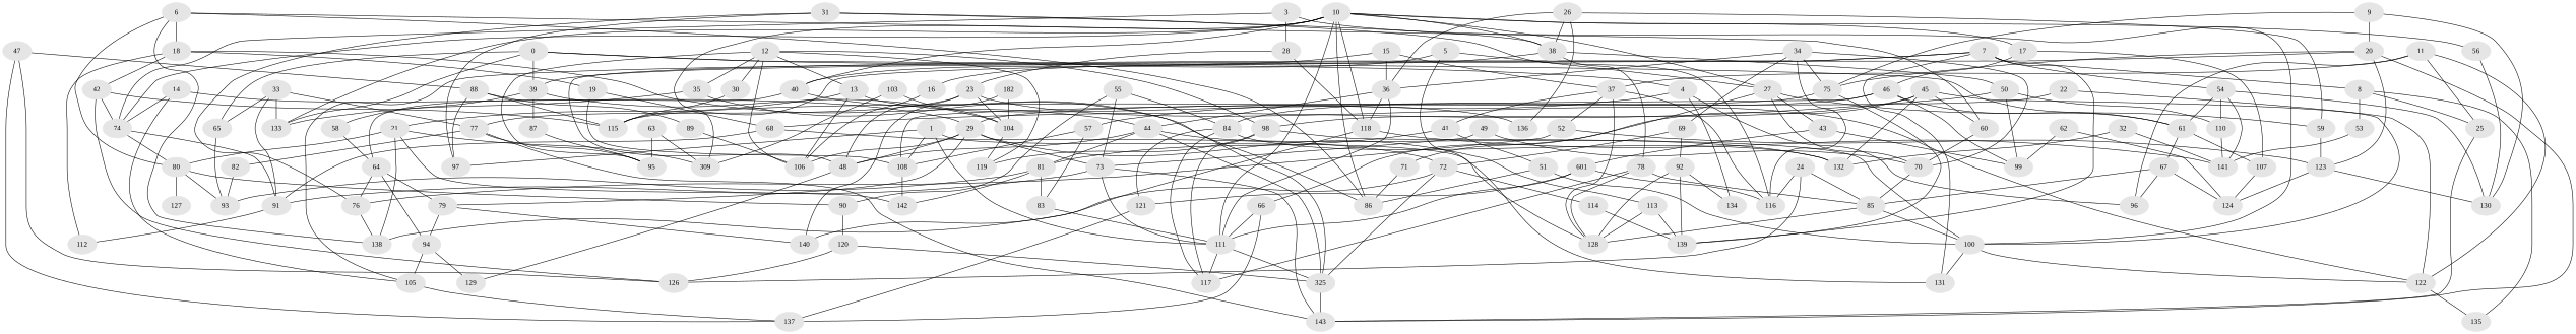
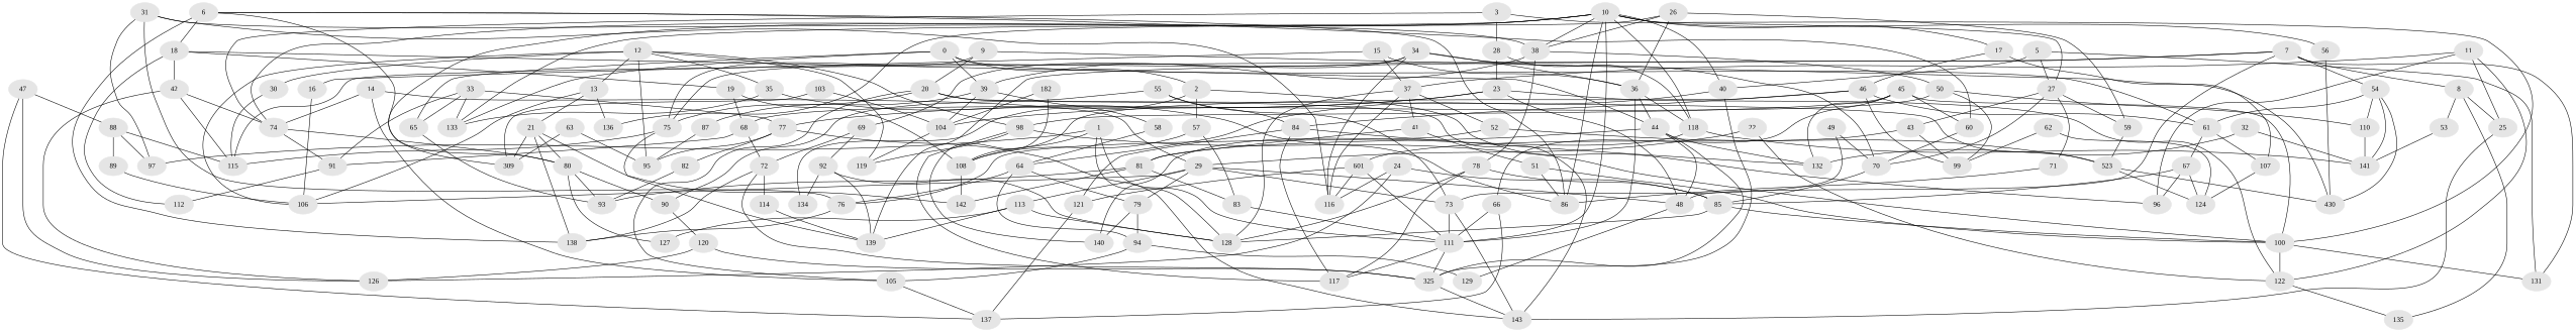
  graph {
    fontname="Liberation Serif"
    node [color=gray90 fontname="Liberation Serif" style=filled]
    edge [fontname="Liberation Serif"]
    1
    97
    108
    111
    128
    142
    n7 [label=325]
    117
    n9 [label=0]
-   4
+   4 [label=2]
    39
    61
    65
    133
    57
    96
    134
    104
    58
    87
    107
    67
    93
    3
    28
    74
    100
    23
    48
    122
    77
    118
    80
    91
    131
    83
    5
    27
    40
    59
    43
    70
    71
    64
    6
    18
    86
    138
    60
    19
    42
    44
    112
    45
    98
    132
    66
    90
    127
    7
    8
    54
    115
    139
    25
    53
    135
    129
-   130
+   130 [label=430]
    141
    110
    143
    9
    20
    75
    105
-   123
+   123 [label=523]
    10
    17
    38
    56
    n82 [label=309]
    46
    50
    78
    140
    11
    37
    116
    41
    52
    12
    13
    30
    35
    95
    106
    119
    21
    136
    14
    29
    73
    79
    113
    137
    15
    16
    36
    99
    84
    124
    68
    126
    81
    72
    22
    82
    24
    85
    26
    n122 [label=601]
    94
    31
    76
    32
    33
    34
    69
    92
    51
    121
    47
    88
    89
    49
    55
    120
    62
    63
    114
    n142 [label=182]
    103
    1 -- 97
    1 -- 108
    1 -- 111
    1 -- 128
    108 -- 142
    111 -- n7
    111 -- 117
    n7 -- 143
    n9 -- 4
    n9 -- 39
    n9 -- 61
    n9 -- 65
    n9 -- 133
    4 -- 57
    4 -- 96
    4 -- 134
    39 -- 104
    39 -- 58
    39 -- 87
    61 -- 107
    61 -- 67
    65 -- 93
    57 -- 108
    57 -- 83
    104 -- 119
    58 -- 64
    87 -- 95
    107 -- 124
    67 -- 96
    67 -- 124
    67 -- 85
    3 -- 28
    3 -- 74
    3 -- 100
    28 -- 23
    28 -- 118
    74 -- 80
    74 -- 91
    100 -- 122
    100 -- 131
    23 -- 104
    23 -- 48
    23 -- 122
    23 -- 77
    48 -- 129
    122 -- 135
    77 -- 143
    77 -- 95
    77 -- 82
    118 -- 141
    118 -- 140
    80 -- 93
    80 -- 90
    80 -- 127
    91 -- 112
    83 -- 111
    5 -- 131
    5 -- 27
    5 -- 40
    27 -- 59
    27 -- 43
    27 -- 70
    27 -- 71
    40 -- n7
    40 -- 64
    59 -- 123
    43 -- 99
    43 -- n122
    70 -- 85
    71 -- 86
    64 -- 79
    64 -- 94
    64 -- 76
    6 -- 80
    6 -- 18
    6 -- 86
    6 -- 138
    6 -- 60
    18 -- 19
    18 -- 42
    18 -- 44
    18 -- 112
    60 -- 70
    19 -- 108
    19 -- 68
    42 -- 74
    42 -- 115
    42 -- 126
    44 -- n7
    44 -- 48
    44 -- 132
    44 -- 81
    45 -- 100
    45 -- 60
    45 -- 98
    45 -- 132
    45 -- 66
    98 -- 117
    98 -- 100
    98 -- 119
    66 -- 111
    66 -- 137
    90 -- 120
    7 -- 48
    7 -- 131
    7 -- 8
    7 -- 54
    7 -- 115
    7 -- 139
    8 -- 25
    8 -- 53
    8 -- 135
    54 -- 61
    54 -- 130
    54 -- 141
    54 -- 110
    25 -- 143
    53 -- 141
    110 -- 141
    9 -- 130
    9 -- 20
    9 -- 75
    20 -- 143
    20 -- 75
    20 -- 105
    20 -- 123
    75 -- 115
    75 -- 139
    105 -- 137
    123 -- 130
    123 -- 124
    10 -- 111
    10 -- 133
    10 -- 74
    10 -- 118
    10 -- 27
    10 -- 40
    10 -- 86
    10 -- 17
    10 -- 38
    10 -- 56
    10 -- n82
    17 -- 107
    17 -- 46
    38 -- 39
    38 -- 50
    38 -- 78
    56 -- 130
    46 -- 108
    46 -- 61
    46 -- 99
    46 -- 84
    50 -- 110
    50 -- 99
    50 -- 68
    78 -- 128
    78 -- 117
    78 -- 85
    11 -- 96
    11 -- 122
    11 -- 25
    11 -- 37
    37 -- 128
    37 -- 116
    37 -- 41
    37 -- 52
    41 -- 81
    41 -- 51
    52 -- 123
    52 -- 76
    12 -- 98
    12 -- 13
    12 -- 30
    12 -- 35
    12 -- 95
    12 -- 106
    12 -- 119
    13 -- 106
    13 -- 21
    13 -- 136
    30 -- 115
    35 -- 133
    35 -- 86
    21 -- 142
    21 -- 80
    21 -- 138
    21 -- n82
    14 -- 74
    14 -- 105
    14 -- 29
    29 -- 48
    29 -- 106
    29 -- 73
    29 -- 79
    29 -- 113
    73 -- 111
-   73 -- 91
    73 -- 143
    79 -- 140
    79 -- 94
    113 -- 128
+   113 -- 127
    113 -- 139
    15 -- 37
    15 -- 16
    15 -- 36
    16 -- 106
    36 -- 111
    36 -- 118
    36 -- 44
    84 -- 117
    84 -- 132
    84 -- 121
    68 -- 91
    68 -- 72
    81 -- 142
    81 -- 93
    81 -- 83
    72 -- n7
    72 -- 138
    72 -- 114
    22 -- 122
    22 -- 29
    82 -- 93
    24 -- 116
    24 -- 126
    24 -- 85
    85 -- 128
    85 -- 100
    26 -- 59
    26 -- 38
    26 -- 136
    26 -- 36
    n122 -- 111
    n122 -- 116
    n122 -- 121
    94 -- 129
    94 -- 105
    31 -- 97
    31 -- 38
    31 -- 116
    31 -- 76
    76 -- 138
    32 -- 132
    32 -- 141
    33 -- 65
    33 -- 133
    33 -- 77
    33 -- 91
    34 -- 70
    34 -- 75
    34 -- 116
    34 -- 36
    34 -- 69
    69 -- 72
    69 -- 92
    92 -- 128
    92 -- 134
    92 -- 139
    51 -- 100
    51 -- 86
    121 -- 137
    47 -- 137
    47 -- 126
    47 -- 88
    88 -- 97
    88 -- 115
    88 -- 89
    89 -- 106
    49 -- 70
    49 -- 73
    55 -- 90
    55 -- 73
    55 -- 84
    120 -- n7
    120 -- 126
    62 -- 99
    62 -- 124
    63 -- n82
    63 -- 95
    114 -- 139
    n142 -- 104
    n142 -- 140
    103 -- 104
    103 -- n82
  }
